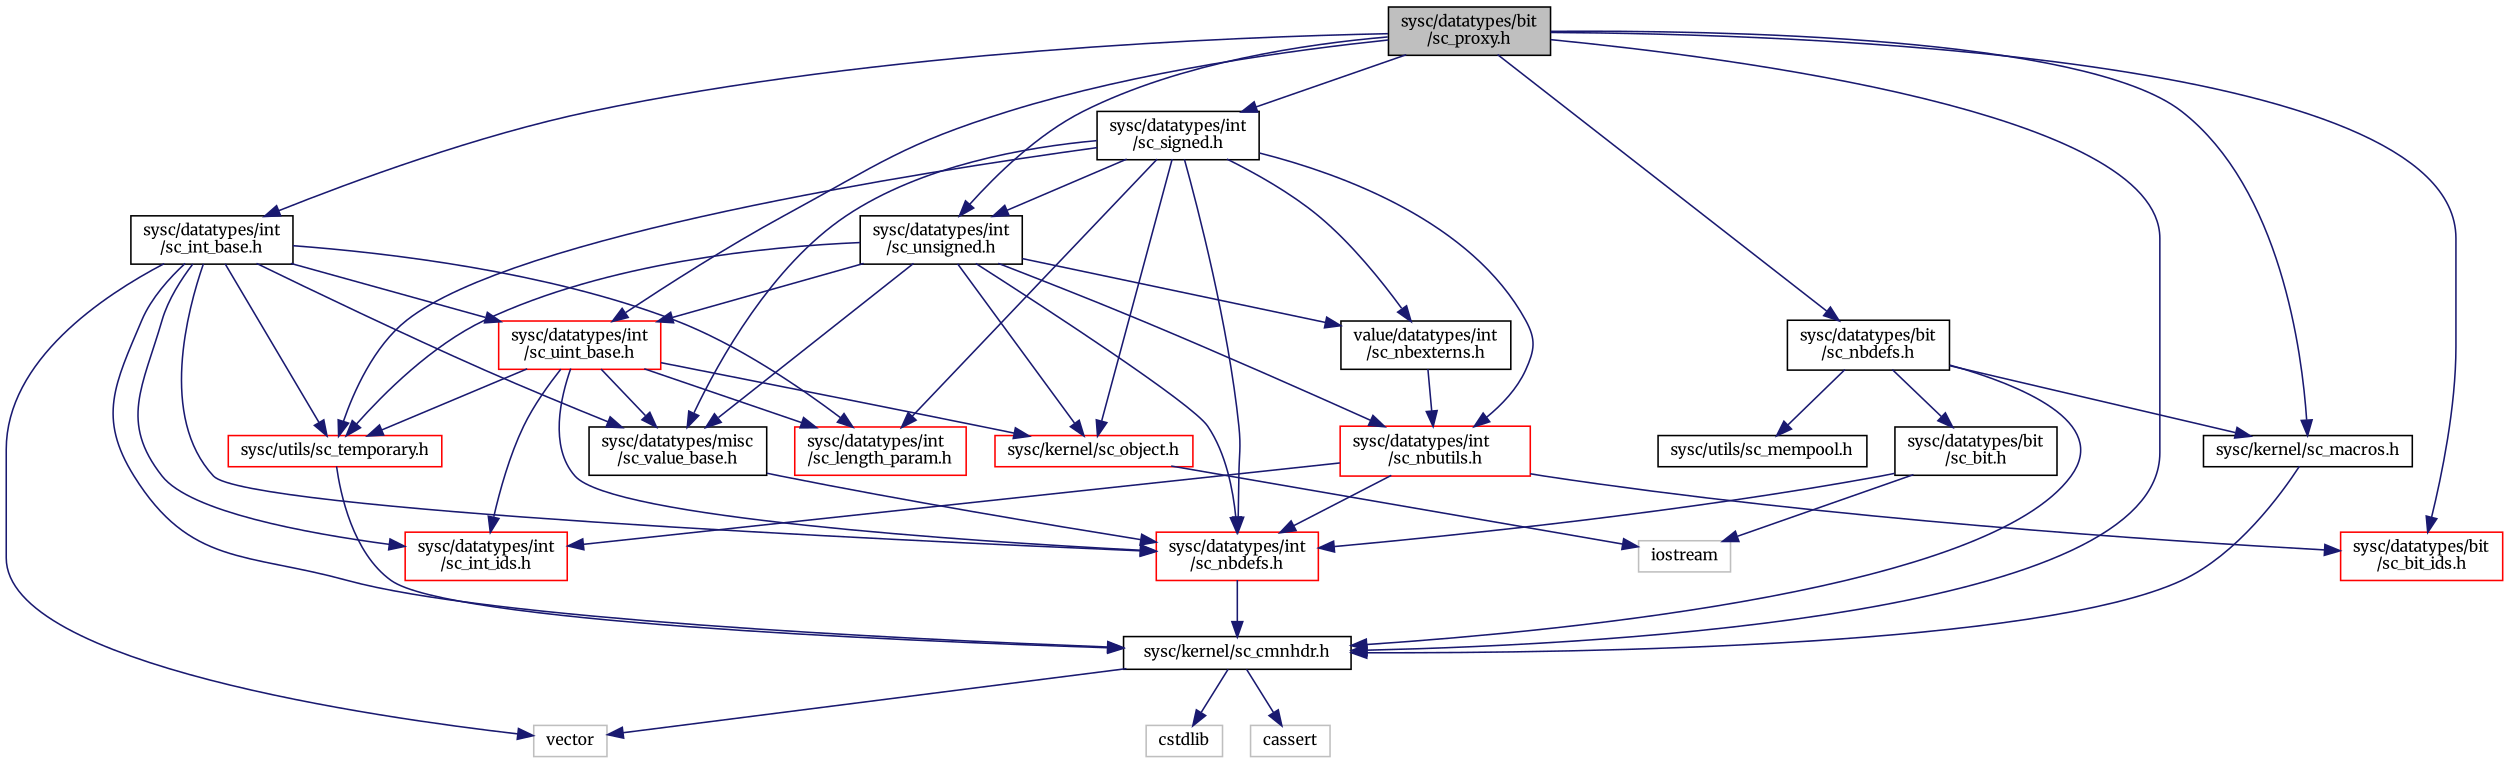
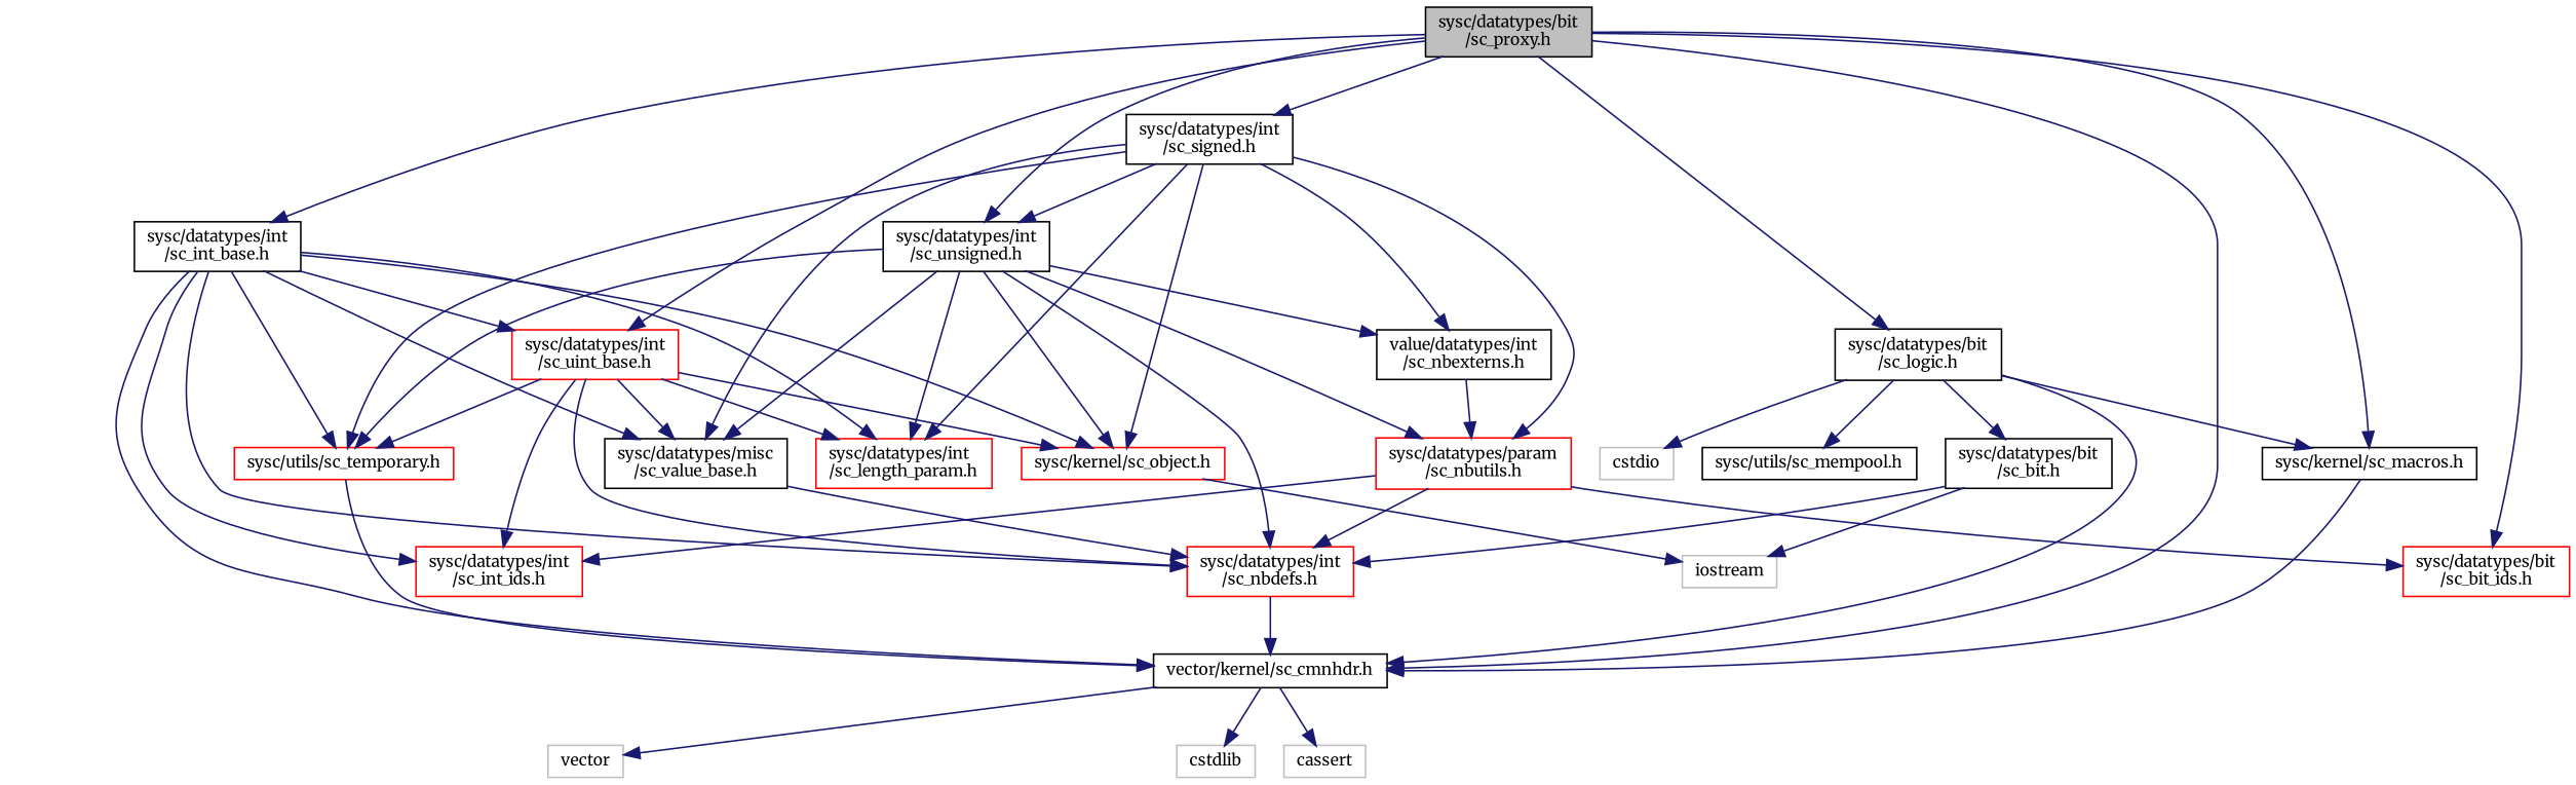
  digraph {
    fontname=Merriweather
    node [color=black fillcolor=white fontname=Merriweather fontsize=10 shape=record style=filled]
    edge [color=midnightblue fontname=Merriweather fontsize=10 labelfontname=FreeSans labelfontsize=10 style=solid]
    n1 [fillcolor=grey75 fontcolor=black height=0.2 label="sysc/datatypes/bit\l/sc_proxy.h" width=0.4]
-   n2 [height=0.2 label="sysc/kernel/sc_cmnhdr.h" width=0.4]
+   n2 [height=0.2 label="vector/kernel/sc_cmnhdr.h" width=0.4]
    n3 [height=0.2 label="sysc/datatypes/int\l/sc_signed.h" width=0.4]
    n4 [color=red height=0.2 label="sysc/datatypes/bit\l/sc_bit_ids.h" width=0.4]
    n5 [height=0.2 label="sysc/datatypes/int\l/sc_unsigned.h" width=0.4]
    n6 [height=0.2 label="sysc/datatypes/int\l/sc_int_base.h" width=0.4]
    n7 [color=red height=0.2 label="sysc/datatypes/int\l/sc_uint_base.h" width=0.4]
-   n8 [height=0.2 label="sysc/datatypes/bit\l/sc_nbdefs.h" width=0.4]
+   n8 [height=0.2 label="sysc/datatypes/bit\l/sc_logic.h" width=0.4]
    n9 [height=0.2 label="sysc/kernel/sc_macros.h" width=0.4]
    n10 [color=grey75 height=0.2 label=cassert width=0.4]
    n11 [color=grey75 height=0.2 label=cstdlib width=0.4]
    n12 [color=grey75 height=0.2 label=vector width=0.4]
    n13 [color=red height=0.2 label="sysc/kernel/sc_object.h" width=0.4]
    n14 [height=0.2 label="sysc/datatypes/misc\l/sc_value_base.h" width=0.4]
    n15 [color=red height=0.2 label="sysc/datatypes/int\l/sc_nbdefs.h" width=0.4]
    n16 [color=red height=0.2 label="sysc/utils/sc_temporary.h" width=0.4]
    n17 [color=red height=0.2 label="sysc/datatypes/int\l/sc_length_param.h" width=0.4]
-   n18 [color=red height=0.2 label="sysc/datatypes/int\l/sc_nbutils.h" width=0.4]
+   n18 [color=red height=0.2 label="sysc/datatypes/param\l/sc_nbutils.h" width=0.4]
    n19 [height=0.2 label="value/datatypes/int\l/sc_nbexterns.h" width=0.4]
    n20 [color=red height=0.2 label="sysc/datatypes/int\l/sc_int_ids.h" width=0.4]
    n21 [height=0.2 label="sysc/datatypes/bit\l/sc_bit.h" width=0.4]
    n22 [color=grey75 height=0.2 label=iostream width=0.4]
+   n23 [color=grey75 height=0.2 label=cstdio width=0.4]
    n24 [height=0.2 label="sysc/utils/sc_mempool.h" width=0.4]
    n1 -> n2
    n1 -> n3
    n1 -> n4
    n1 -> n5
    n1 -> n6
    n1 -> n7
    n1 -> n8
    n1 -> n9
    n2 -> n10
    n2 -> n11
    n2 -> n12
    n3 -> n5
    n3 -> n13
    n3 -> n14
-   n3 -> n15
    n3 -> n16
    n3 -> n17
    n3 -> n18
    n3 -> n19
    n5 -> n13
    n5 -> n14
    n5 -> n15
    n5 -> n16
-   n5 -> n7
+   n5 -> n17
    n5 -> n18
    n5 -> n19
    n6 -> n2
    n6 -> n7
-   n6 -> n12
+   n6 -> n13
    n6 -> n14
    n6 -> n15
    n6 -> n16
    n6 -> n17
    n6 -> n20
    n7 -> n13
    n7 -> n14
    n7 -> n15
    n7 -> n16
    n7 -> n17
    n7 -> n20
    n8 -> n2
    n8 -> n9
    n8 -> n21
+   n8 -> n23
    n8 -> n24
    n9 -> n2
    n13 -> n22
    n14 -> n15
    n15 -> n2
    n16 -> n2
    n18 -> n4
    n18 -> n15
    n18 -> n20
    n19 -> n18
    n21 -> n15
    n21 -> n22
  }
